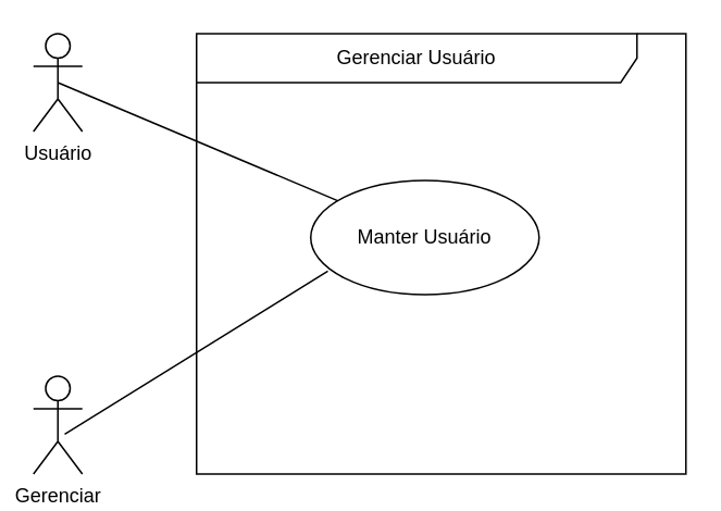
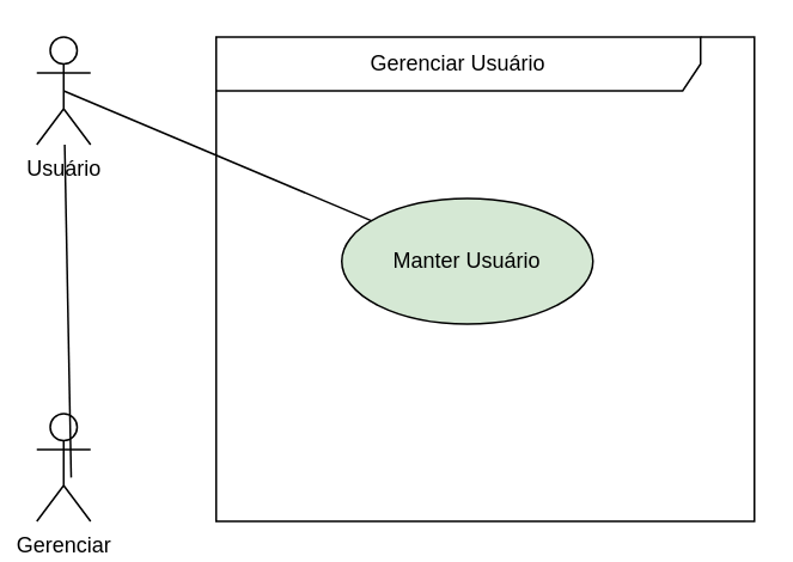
  <mxCell id="0" />
  <mxCell id="1" parent="0" />
  <mxCell id="2" value="Gerenciar Usuário" style="shape=umlFrame;whiteSpace=wrap;html=1;pointerEvents=0;width=270;height=30;" vertex="1" parent="1"><mxGeometry x="120" y="20" width="300" height="270" as="geometry" /></mxCell>
  <mxCell id="3" value="Usuário" style="shape=umlActor;verticalLabelPosition=bottom;verticalAlign=top;html=1;" vertex="1" parent="1"><mxGeometry x="20" y="20" width="30" height="60" as="geometry" /></mxCell>
  <mxCell id="4" value="Gerenciar" style="shape=umlActor;verticalLabelPosition=bottom;verticalAlign=top;html=1;" vertex="1" parent="1"><mxGeometry x="20" y="230" width="30" height="60" as="geometry" /></mxCell>
- <mxCell id="5" value="Manter Usuário" style="ellipse;whiteSpace=wrap;html=1;" vertex="1" parent="1"><mxGeometry x="190" y="110" width="140" height="70" as="geometry" /></mxCell>
+ <mxCell id="5" value="Manter Usuário" style="ellipse;whiteSpace=wrap;html=1;fillColor=#d5e8d4;" vertex="1" parent="1"><mxGeometry x="190" y="110" width="140" height="70" as="geometry" /></mxCell>
  <mxCell id="6" value="" style="endArrow=none;startArrow=none;endFill=0;startFill=0;endSize=8;html=1;verticalAlign=bottom;labelBackgroundColor=none;strokeWidth=1;rounded=0;exitX=0.5;exitY=0.5;exitDx=0;exitDy=0;exitPerimeter=0;" edge="1" parent="1" source="3" target="5"><mxGeometry width="160" relative="1" as="geometry"><mxPoint x="180" y="140" as="sourcePoint" /><mxPoint x="340" y="140" as="targetPoint" /></mxGeometry></mxCell>
- <mxCell id="7" value="" style="endArrow=none;startArrow=none;endFill=0;startFill=0;endSize=8;html=1;verticalAlign=bottom;labelBackgroundColor=none;strokeWidth=1;rounded=0;exitX=0.639;exitY=0.593;exitDx=0;exitDy=0;exitPerimeter=0;entryX=0.075;entryY=0.794;entryDx=0;entryDy=0;entryPerimeter=0;" edge="1" parent="1" source="4" target="5"><mxGeometry width="160" relative="1" as="geometry"><mxPoint x="60" y="250" as="sourcePoint" /><mxPoint x="220" y="250" as="targetPoint" /></mxGeometry></mxCell>
+ <mxCell id="7" value="" style="endArrow=none;startArrow=none;endFill=0;startFill=0;endSize=8;html=1;verticalAlign=bottom;labelBackgroundColor=none;strokeWidth=1;rounded=0;exitX=0.639;exitY=0.593;exitDx=0;exitDy=0;exitPerimeter=0;" edge="1" parent="1" source="4" target="3"><mxGeometry width="160" relative="1" as="geometry"><mxPoint x="60" y="250" as="sourcePoint" /><mxPoint x="220" y="250" as="targetPoint" /></mxGeometry></mxCell>
